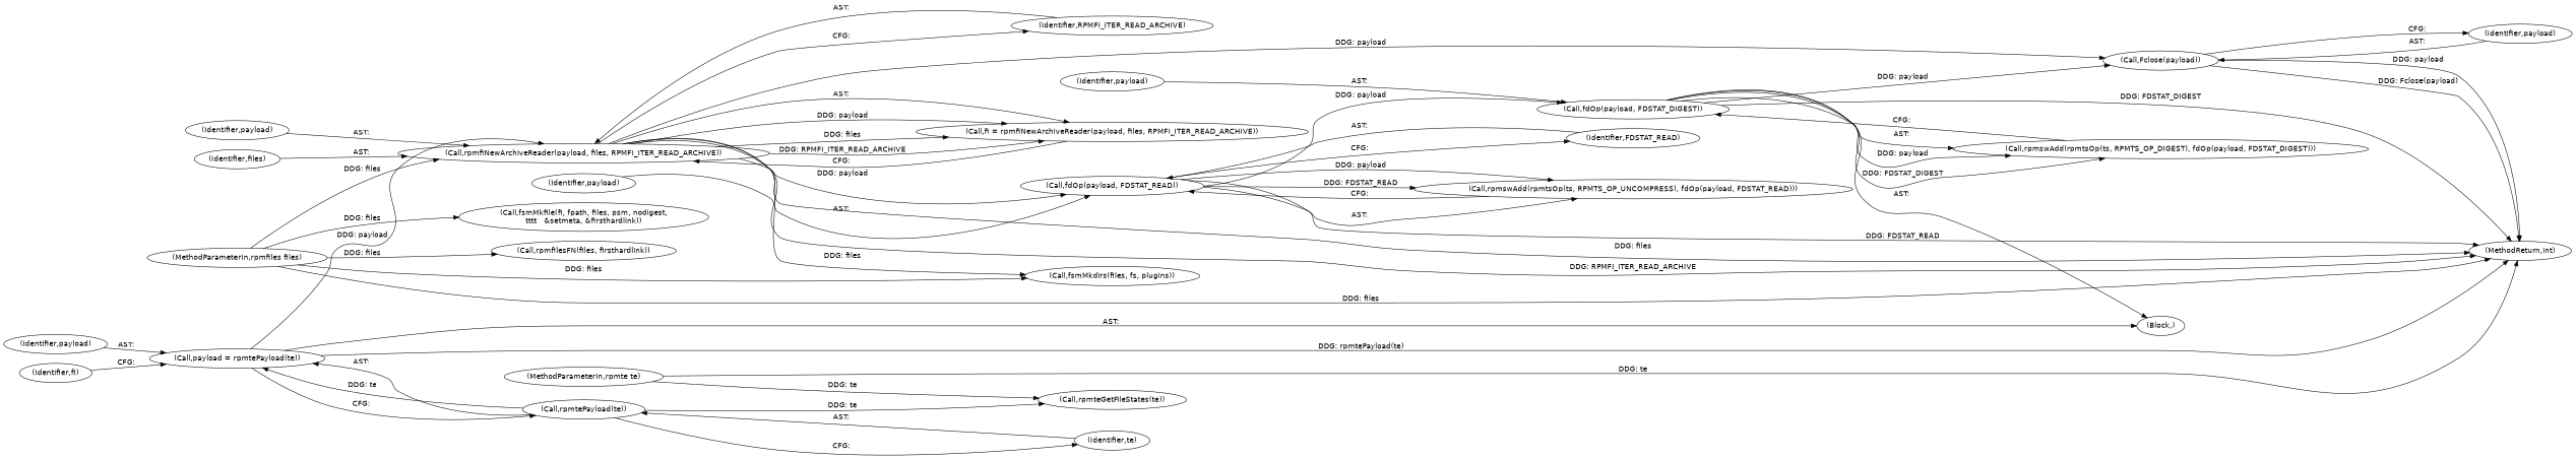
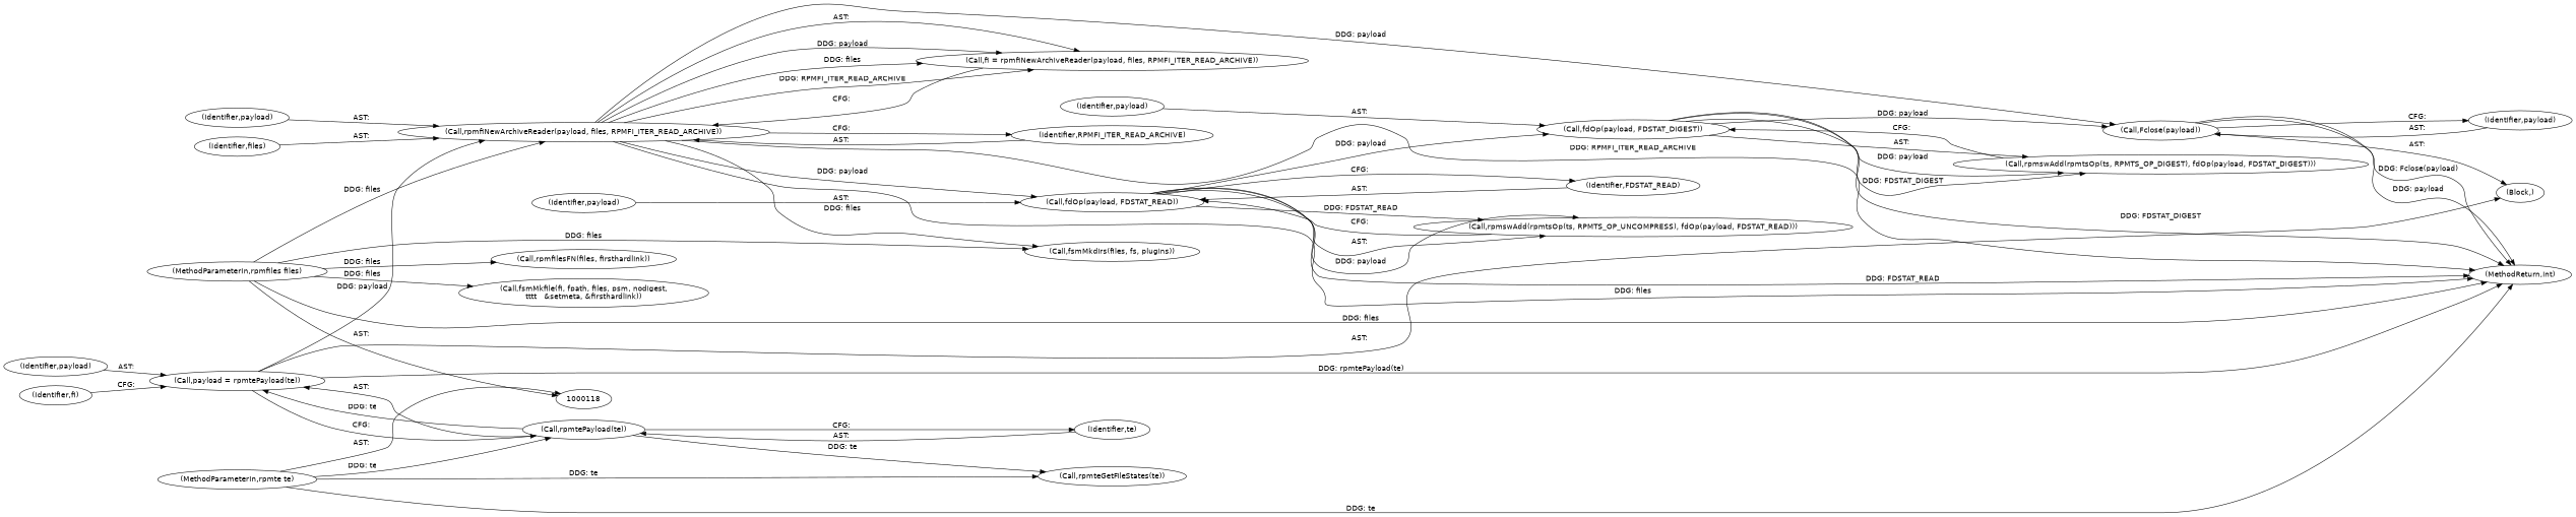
  digraph {
    fontname="DejaVu Sans"
    rankdir=LR
    node [fontname="DejaVu Sans"]
    edge [fontname="DejaVu Sans"]
    n1 [label="(Call,Fclose(payload))"]
    n2 [label="(Block,)"]
    n3 [label="(MethodReturn,int)"]
    n4 [label="(Identifier,payload)"]
    n5 [label="(Call,rpmfiNewArchiveReader(payload, files, RPMFI_ITER_READ_ARCHIVE))"]
    n6 [label="(Call,fdOp(payload, FDSTAT_READ))"]
    n7 [label="(Call,fsmMkdirs(files, fs, plugins))"]
    n8 [label="(Call,fi = rpmfiNewArchiveReader(payload, files, RPMFI_ITER_READ_ARCHIVE))"]
    n9 [label="(Identifier,RPMFI_ITER_READ_ARCHIVE)"]
    n10 [label="(Call,fdOp(payload, FDSTAT_DIGEST))"]
    n11 [label="(Identifier,FDSTAT_READ)"]
    n12 [label="(Call,rpmswAdd(rpmtsOp(ts, RPMTS_OP_UNCOMPRESS), fdOp(payload, FDSTAT_READ)))"]
    n13 [label="(Call,payload = rpmtePayload(te))"]
    n14 [label="(Call,rpmtePayload(te))"]
    n15 [label="(Call,rpmteGetFileStates(te))"]
    n16 [label="(Identifier,te)"]
    n17 [label="(MethodParameterIn,rpmte te)"]
+   1000118
    n19 [label="(MethodParameterIn,rpmfiles files)"]
    n20 [label="(Call,fsmMkfile(fi, fpath, files, psm, nodigest,\n\t\t\t\t   &setmeta, &firsthardlink))"]
    n21 [label="(Call,rpmfilesFN(files, firsthardlink))"]
    n22 [label="(Call,rpmswAdd(rpmtsOp(ts, RPMTS_OP_DIGEST), fdOp(payload, FDSTAT_DIGEST)))"]
    n23 [label="(Identifier,payload)"]
    n24 [label="(Identifier,payload)"]
    n25 [label="(Identifier,payload)"]
    n26 [label="(Identifier,files)"]
    n27 [label="(Identifier,fi)"]
    n28 [label="(Identifier,payload)"]
-   n10 -> n2 [label="AST: "]
+   n1 -> n2 [label="AST: "]
    n1 -> n3 [label="DDG: Fclose(payload)"]
    n1 -> n3 [label="DDG: payload"]
    n1 -> n4 [label="CFG: "]
    n4 -> n1 [label="AST: "]
    n5 -> n1 [label="DDG: payload"]
    n5 -> n3 [label="DDG: files"]
    n5 -> n3 [label="DDG: RPMFI_ITER_READ_ARCHIVE"]
    n5 -> n6 [label="DDG: payload"]
    n5 -> n7 [label="DDG: files"]
    n5 -> n8 [label="AST: "]
    n5 -> n8 [label="DDG: payload"]
    n5 -> n8 [label="DDG: files"]
    n5 -> n8 [label="DDG: RPMFI_ITER_READ_ARCHIVE"]
    n5 -> n9 [label="CFG: "]
    n6 -> n3 [label="DDG: FDSTAT_READ"]
    n6 -> n10 [label="DDG: payload"]
    n6 -> n11 [label="CFG: "]
    n6 -> n12 [label="AST: "]
    n6 -> n12 [label="DDG: payload"]
    n6 -> n12 [label="DDG: FDSTAT_READ"]
    n8 -> n5 [label="CFG: "]
    n9 -> n5 [label="AST: "]
    n10 -> n1 [label="DDG: payload"]
    n10 -> n3 [label="DDG: FDSTAT_DIGEST"]
    n10 -> n22 [label="AST: "]
    n10 -> n22 [label="DDG: payload"]
    n10 -> n22 [label="DDG: FDSTAT_DIGEST"]
    n11 -> n6 [label="AST: "]
    n12 -> n6 [label="CFG: "]
    n13 -> n2 [label="AST: "]
    n13 -> n3 [label="DDG: rpmtePayload(te)"]
    n13 -> n5 [label="DDG: payload"]
    n13 -> n14 [label="CFG: "]
    n14 -> n13 [label="AST: "]
    n14 -> n13 [label="DDG: te"]
    n14 -> n15 [label="DDG: te"]
    n14 -> n16 [label="CFG: "]
    n16 -> n14 [label="AST: "]
    n17 -> n3 [label="DDG: te"]
+   n17 -> n14 [label="DDG: te"]
    n17 -> n15 [label="DDG: te"]
+   n17 -> 1000118 [label="AST: "]
    n19 -> n3 [label="DDG: files"]
    n19 -> n5 [label="DDG: files"]
    n19 -> n7 [label="DDG: files"]
+   n19 -> 1000118 [label="AST: "]
    n19 -> n20 [label="DDG: files"]
    n19 -> n21 [label="DDG: files"]
    n22 -> n10 [label="CFG: "]
    n23 -> n6 [label="AST: "]
    n24 -> n5 [label="AST: "]
    n25 -> n13 [label="AST: "]
    n26 -> n5 [label="AST: "]
    n27 -> n13 [label="CFG: "]
    n28 -> n10 [label="AST: "]
  }
